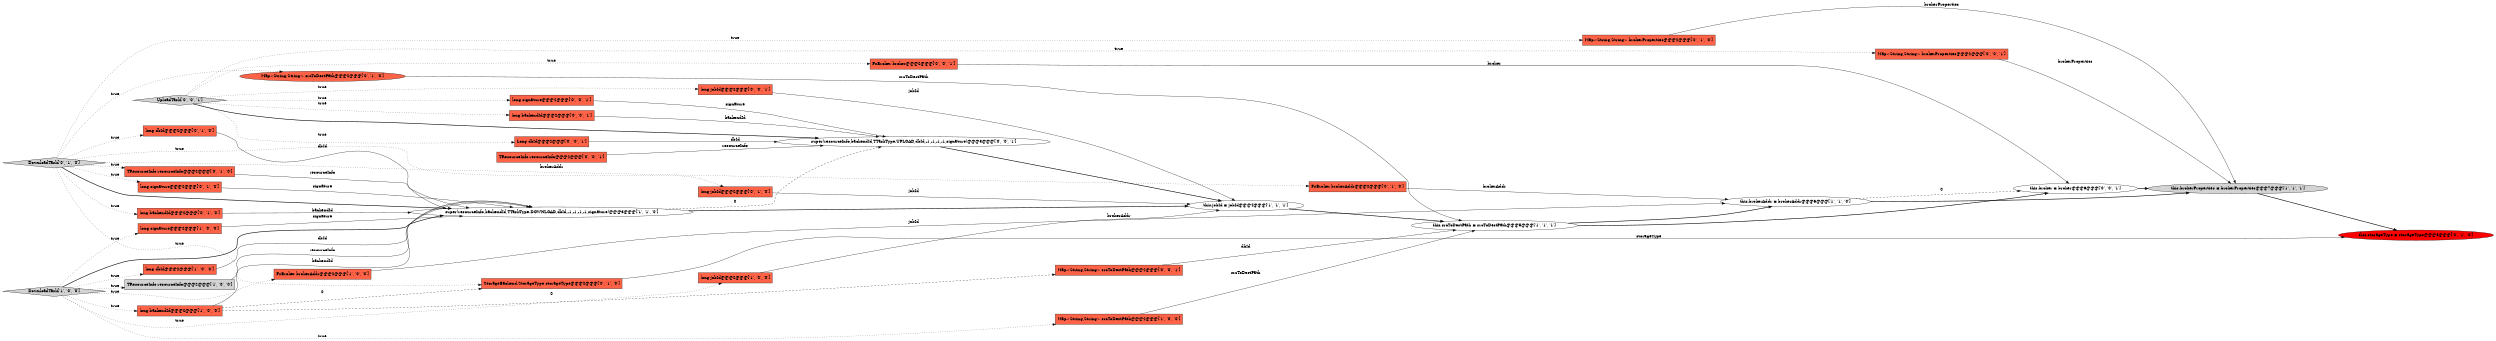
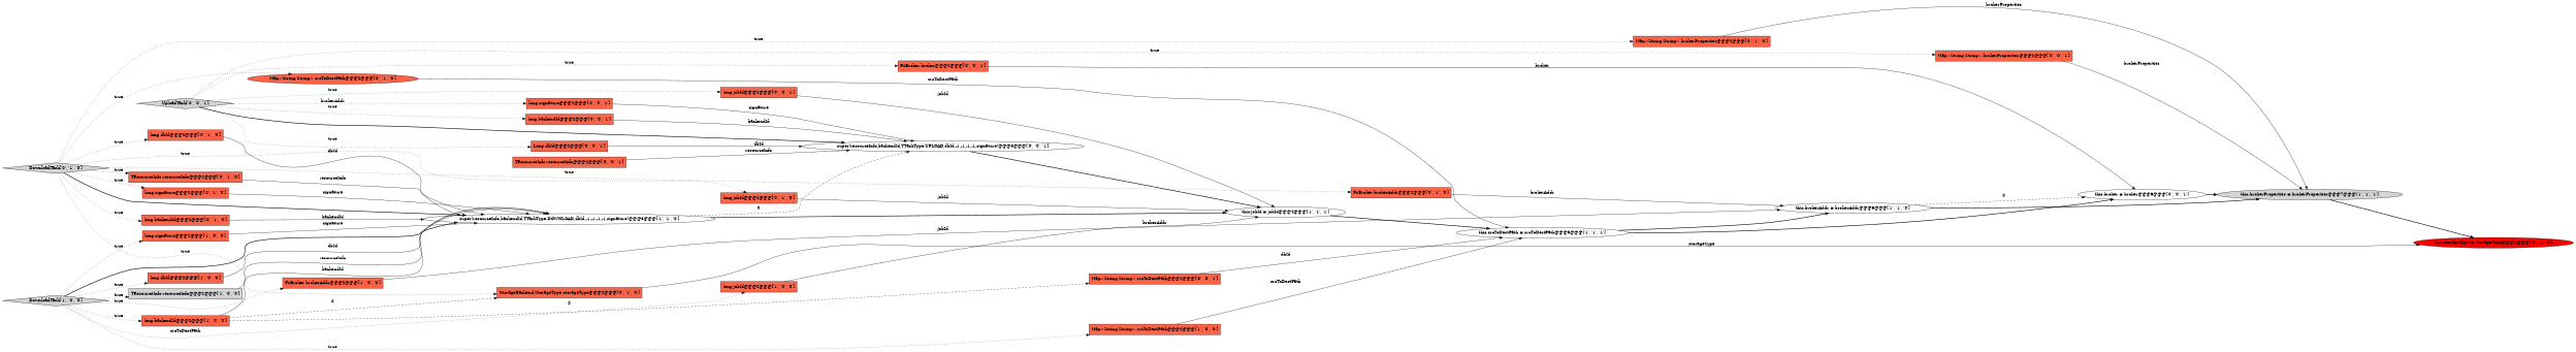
  digraph {
    rankdir=LR
    node [fillcolor=tomato shape=box style=filled]
    edge [style=solid]
    n1 [fillcolor=lightgray label="this.brokerProperties = brokerProperties@@@7@@@['1', '1', '1']" shape=ellipse]
    n2 [fillcolor=red label="this.storageType = storageType@@@8@@@['0', '1', '0']" shape=ellipse]
    n3 [fillcolor=white label="this.brokerAddr = brokerAddr@@@6@@@['1', '1', '0']" shape=ellipse]
    n4 [fillcolor=white label="this.broker = broker@@@6@@@['0', '0', '1']" shape=ellipse]
    n5 [fillcolor=white label="this.jobId = jobId@@@4@@@['1', '1', '1']" shape=ellipse]
    n6 [fillcolor=white label="this.srcToDestPath = srcToDestPath@@@5@@@['1', '1', '1']" shape=ellipse]
    n7 [label="long jobId@@@2@@@['1', '0', '0']"]
    n8 [fillcolor=white label="super(resourceInfo,backendId,TTaskType.DOWNLOAD,dbId,-1,-1,-1,-1,signature)@@@3@@@['1', '1', '0']" shape=ellipse]
    n9 [fillcolor=white label="super(resourceInfo,backendId,TTaskType.UPLOAD,dbId,-1,-1,-1,-1,signature)@@@3@@@['0', '0', '1']" shape=ellipse]
    n10 [fillcolor=lightgray label="DownloadTask['1', '0', '0']" shape=diamond]
    n11 [label="long backendId@@@2@@@['1', '0', '0']"]
    n12 [label="long dbId@@@2@@@['1', '0', '0']"]
    n13 [fillcolor=lightgray label="TResourceInfo resourceInfo@@@2@@@['1', '0', '0']"]
    n14 [label="Map<String,String> srcToDestPath@@@2@@@['1', '0', '0']"]
    n15 [label="long signature@@@2@@@['1', '0', '0']"]
    n16 [label="FsBroker brokerAddr@@@2@@@['1', '0', '0']"]
    n17 [label="Map<String,String> srcToDestPath@@@2@@@['0', '0', '1']"]
    n18 [label="StorageBackend.StorageType storageType@@@2@@@['0', '1', '0']"]
    n19 [label="long dbId@@@2@@@['0', '1', '0']"]
    n20 [label="TResourceInfo resourceInfo@@@2@@@['0', '1', '0']"]
    n21 [label="FsBroker brokerAddr@@@2@@@['0', '1', '0']"]
    n22 [label="Map<String,String> srcToDestPath@@@2@@@['0', '1', '0']" shape=ellipse]
    n23 [label="Map<String,String> brokerProperties@@@2@@@['0', '1', '0']"]
    n24 [label="long signature@@@2@@@['0', '0', '1']"]
    n25 [label="long backendId@@@2@@@['0', '0', '1']"]
    n26 [label="Map<String,String> brokerProperties@@@2@@@['0', '0', '1']"]
    n27 [label="long jobId@@@2@@@['0', '0', '1']"]
    n28 [label="Long dbId@@@2@@@['0', '0', '1']"]
    n29 [fillcolor=lightgray label="DownloadTask['0', '1', '0']" shape=diamond]
    n30 [label="long backendId@@@2@@@['0', '1', '0']"]
    n31 [label="long signature@@@2@@@['0', '1', '0']"]
    n32 [label="long jobId@@@2@@@['0', '1', '0']"]
    n33 [label="FsBroker broker@@@2@@@['0', '0', '1']"]
    n34 [fillcolor=lightgray label="UploadTask['0', '0', '1']" shape=diamond]
    n35 [label="TResourceInfo resourceInfo@@@2@@@['0', '0', '1']"]
    n1 -> n2 [style=bold]
    n3 -> n1 [style=bold]
    n3 -> n4 [label=0 style=dashed]
    n4 -> n1 [style=bold]
    n5 -> n6 [style=bold]
    n6 -> n3 [style=bold]
    n6 -> n4 [style=bold]
    n7 -> n5 [label=jobId]
    n8 -> n5 [style=bold]
    n8 -> n9 [label=0 style=dashed]
    n9 -> n5 [style=bold]
-   n10 -> n7 [label=true style=dotted]
+   n10 -> n7 [label=srcToDestPath style=dotted]
    n10 -> n8 [style=bold]
    n10 -> n11 [label=true style=dotted]
    n10 -> n12 [label=true style=dotted]
    n10 -> n13 [label=true style=dotted]
    n10 -> n14 [label=true style=dotted]
    n10 -> n15 [label=true style=dotted]
    n10 -> n16 [label=true style=dotted]
    n11 -> n8 [label=backendId]
    n11 -> n17 [label=0 style=dashed]
    n11 -> n18 [label=0 style=dashed]
    n12 -> n8 [label=dbId]
    n13 -> n8 [label=resourceInfo]
    n14 -> n6 [label=srcToDestPath]
    n15 -> n8 [label=signature]
    n16 -> n3 [label=brokerAddr]
    n17 -> n6 [label=dbId]
    n18 -> n2 [label=storageType]
    n19 -> n8 [label=dbId]
    n20 -> n8 [label=resourceInfo]
    n21 -> n3 [label=brokerAddr]
    n22 -> n6 [label=srcToDestPath]
    n23 -> n1 [label=brokerProperties]
    n24 -> n9 [label=signature]
    n25 -> n9 [label=backendId]
    n26 -> n1 [label=brokerProperties]
    n27 -> n5 [label=jobId]
    n28 -> n9 [label=dbId]
    n29 -> n8 [style=bold]
    n29 -> n18 [label=true style=dotted]
    n29 -> n19 [label=true style=dotted]
    n29 -> n20 [label=true style=dotted]
-   n29 -> n21 [label=brokerAddr style=dotted]
+   n29 -> n21 [label=true style=dotted]
    n29 -> n22 [label=true style=dotted]
    n29 -> n23 [label=true style=dotted]
    n29 -> n30 [label=true style=dotted]
    n29 -> n31 [label=true style=dotted]
    n29 -> n32 [label=true style=dotted]
    n30 -> n8 [label=backendId]
    n31 -> n8 [label=signature]
    n32 -> n5 [label=jobId]
    n33 -> n4 [label=broker]
    n34 -> n9 [style=bold]
-   n34 -> n24 [label=true style=dotted]
+   n34 -> n24 [label=brokerAddr style=dotted]
    n34 -> n25 [label=true style=dotted]
    n34 -> n26 [label=true style=dotted]
    n34 -> n27 [label=true style=dotted]
    n34 -> n28 [label=true style=dotted]
    n34 -> n33 [label=true style=dotted]
    n35 -> n9 [label=resourceInfo]
  }
